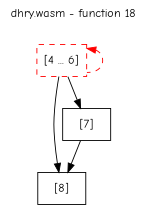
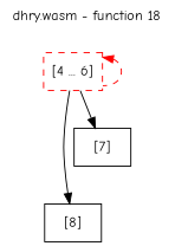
  digraph {
    fontname="Comic Neue"
    label="dhry.wasm - function 18"
    labelfontcolor=black
    labelfontname=Helvetica
    labelfontsize=16
    labelloc=t
    node [color=black fontname="Comic Neue" shape=box style=solid]
    edge [fontname="Comic Neue"]
    n1 [color=red label="[4 ... 6]" style=dashed]
    n2 [label="[8]"]
    n3 [label="[7]"]
    n1 -> n1 [color=red dir=back style=dashed]
    n1 -> n2
    n1 -> n3
-   n3 -> n2
  }
